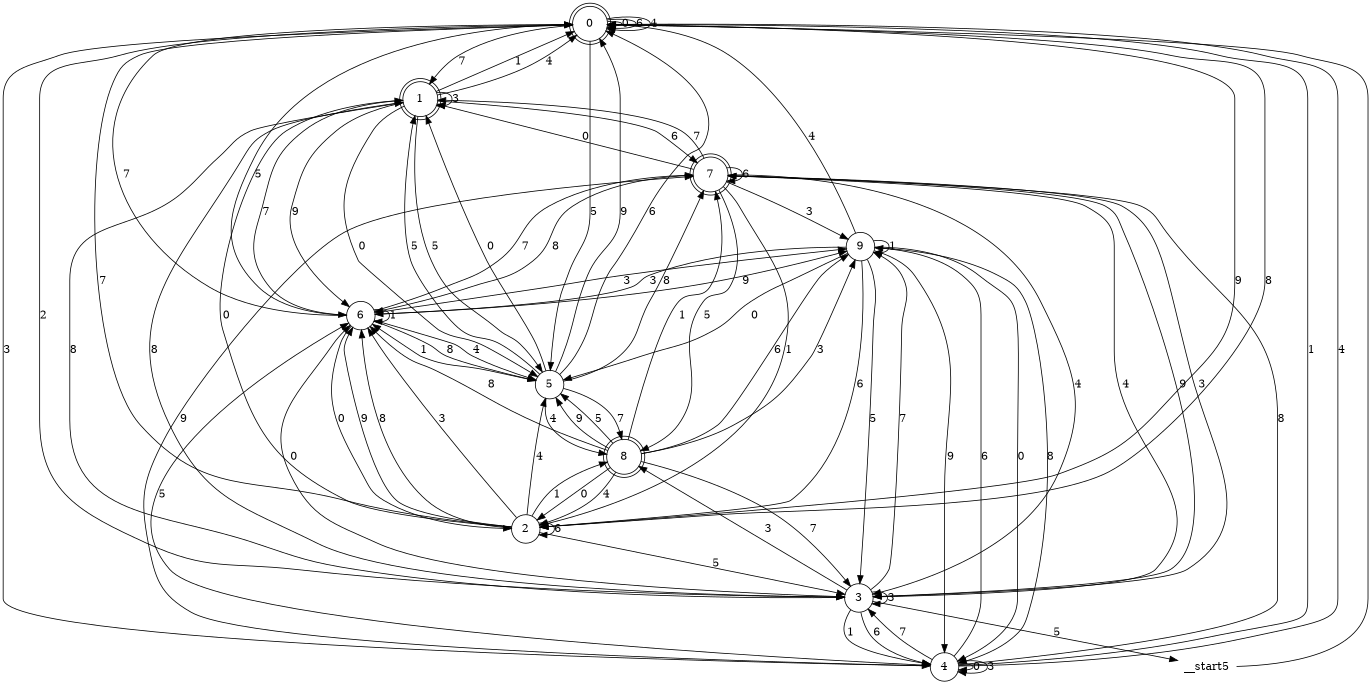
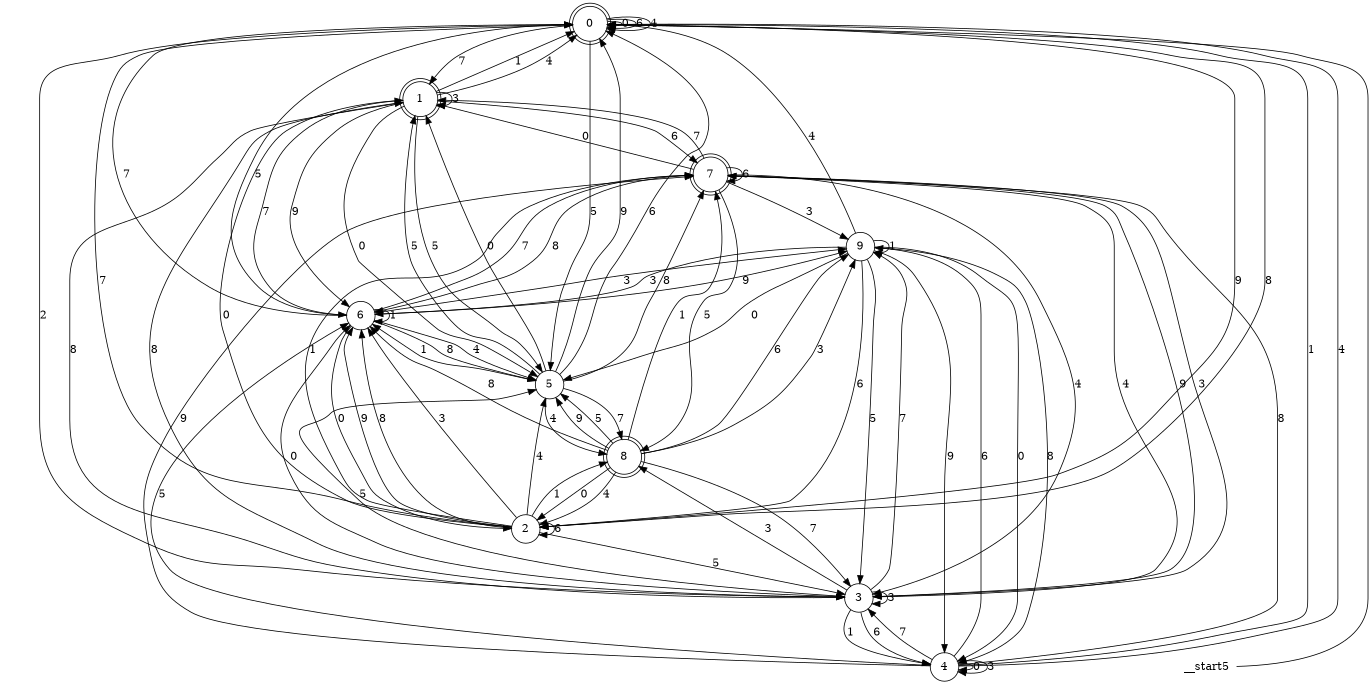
  digraph {
    node [shape=circle]
    n1 [label=0 shape=doublecircle]
    n2 [label=1 shape=doublecircle]
    n3 [label=2]
    n4 [label=3]
    n5 [label=4]
    n6 [label=5]
    n7 [label=6]
    n8 [label=7 shape=doublecircle]
    n9 [label=8 shape=doublecircle]
    n10 [label=9]
    n11 [height=0 label=__start5 shape=none width=0]
    n1 -> n1 [label=0]
    n1 -> n1 [label=6]
    n1 -> n1 [label=4]
    n1 -> n2 [label=7]
    n1 -> n3 [label=9]
    n1 -> n3 [label=8]
    n1 -> n4 [label=2]
-   n1 -> n5 [label=3]
    n1 -> n6 [label=5]
    n2 -> n1 [label=1]
    n2 -> n1 [label=4]
    n2 -> n2 [label=3]
    n2 -> n4 [label=8]
    n2 -> n6 [label=0]
    n2 -> n6 [label=5]
    n2 -> n7 [label=7]
    n2 -> n7 [label=9]
    n2 -> n8 [label=6]
    n3 -> n1 [label=7]
    n3 -> n2 [label=0]
    n3 -> n3 [label=6]
    n3 -> n4 [label=5]
    n3 -> n6 [label=4]
    n3 -> n7 [label=9]
    n3 -> n7 [label=8]
    n3 -> n7 [label=3]
    n3 -> n9 [label=1]
    n4 -> n2 [label=8]
    n4 -> n4 [label=3]
    n4 -> n5 [label=1]
    n4 -> n5 [label=6]
-   n4 -> n11 [label=5]
+   n4 -> n6 [label=5]
    n4 -> n7 [label=0]
    n4 -> n8 [label=4]
    n4 -> n9 [label=3]
    n4 -> n10 [label=7]
    n5 -> n1 [label=1]
    n5 -> n1 [label=4]
    n5 -> n4 [label=7]
    n5 -> n5 [label=0]
    n5 -> n5 [label=3]
    n5 -> n7 [label=5]
    n5 -> n8 [label=9]
    n5 -> n8 [label=8]
    n5 -> n10 [label=6]
    n6 -> n1 [label=9]
    n6 -> n1 [label=6]
    n6 -> n2 [label=0]
    n6 -> n2 [label=5]
    n6 -> n7 [label=1]
    n6 -> n8 [label=8]
    n6 -> n9 [label=7]
    n6 -> n9 [label=4]
    n7 -> n1 [label=7]
    n7 -> n1 [label=5]
    n7 -> n3 [label=0]
    n7 -> n6 [label=8]
    n7 -> n6 [label=4]
    n7 -> n7 [label=1]
    n7 -> n8 [label=7]
    n7 -> n10 [label=9]
    n7 -> n10 [label=3]
    n8 -> n2 [label=7]
    n8 -> n2 [label=0]
-   n8 -> n3 [label=1]
+   n3 -> n8 [label=1]
    n8 -> n4 [label=9]
    n8 -> n4 [label=4]
    n8 -> n4 [label=3]
    n8 -> n7 [label=8]
    n8 -> n8 [label=6]
    n8 -> n9 [label=5]
    n8 -> n10 [label=3]
    n9 -> n3 [label=0]
    n9 -> n3 [label=4]
    n9 -> n4 [label=7]
    n9 -> n6 [label=9]
    n9 -> n6 [label=5]
    n9 -> n7 [label=8]
    n9 -> n8 [label=1]
    n9 -> n10 [label=6]
    n9 -> n10 [label=3]
    n10 -> n1 [label=4]
    n10 -> n3 [label=6]
    n10 -> n4 [label=5]
    n10 -> n5 [label=9]
    n10 -> n5 [label=0]
    n10 -> n5 [label=8]
    n10 -> n6 [label=0]
    n10 -> n7 [label=3]
    n10 -> n10 [label=1]
    n11 -> n1
  }
